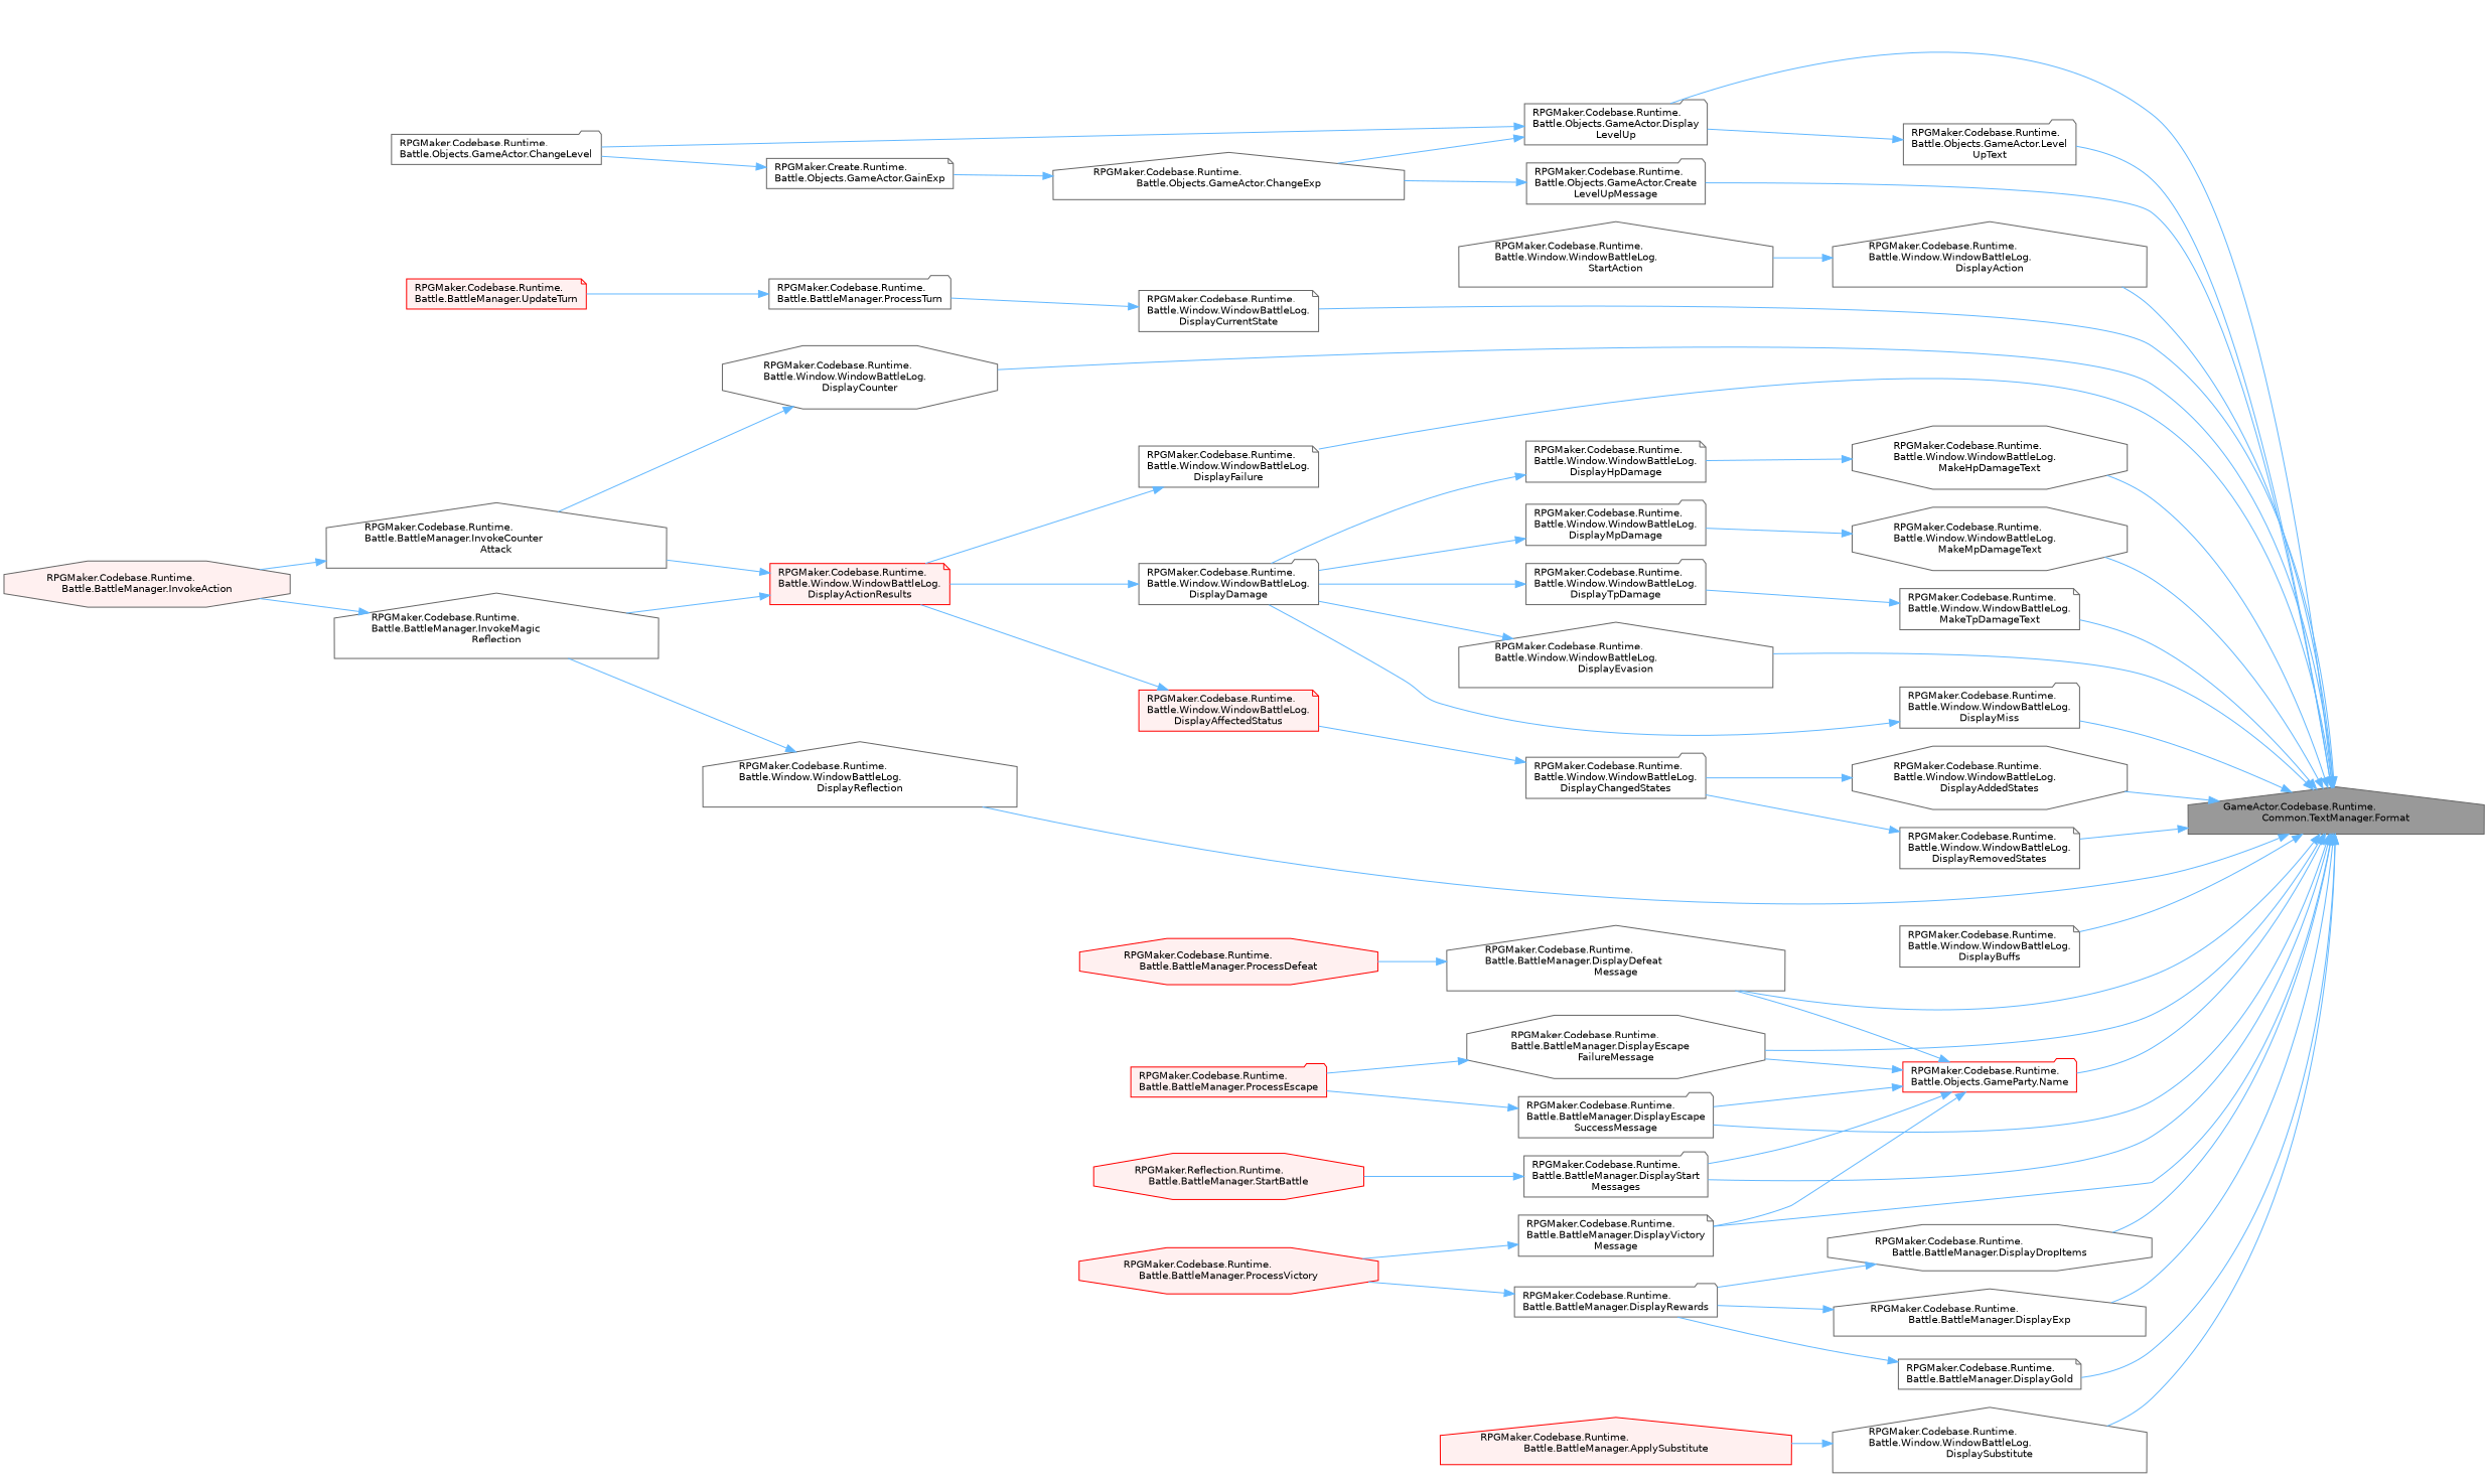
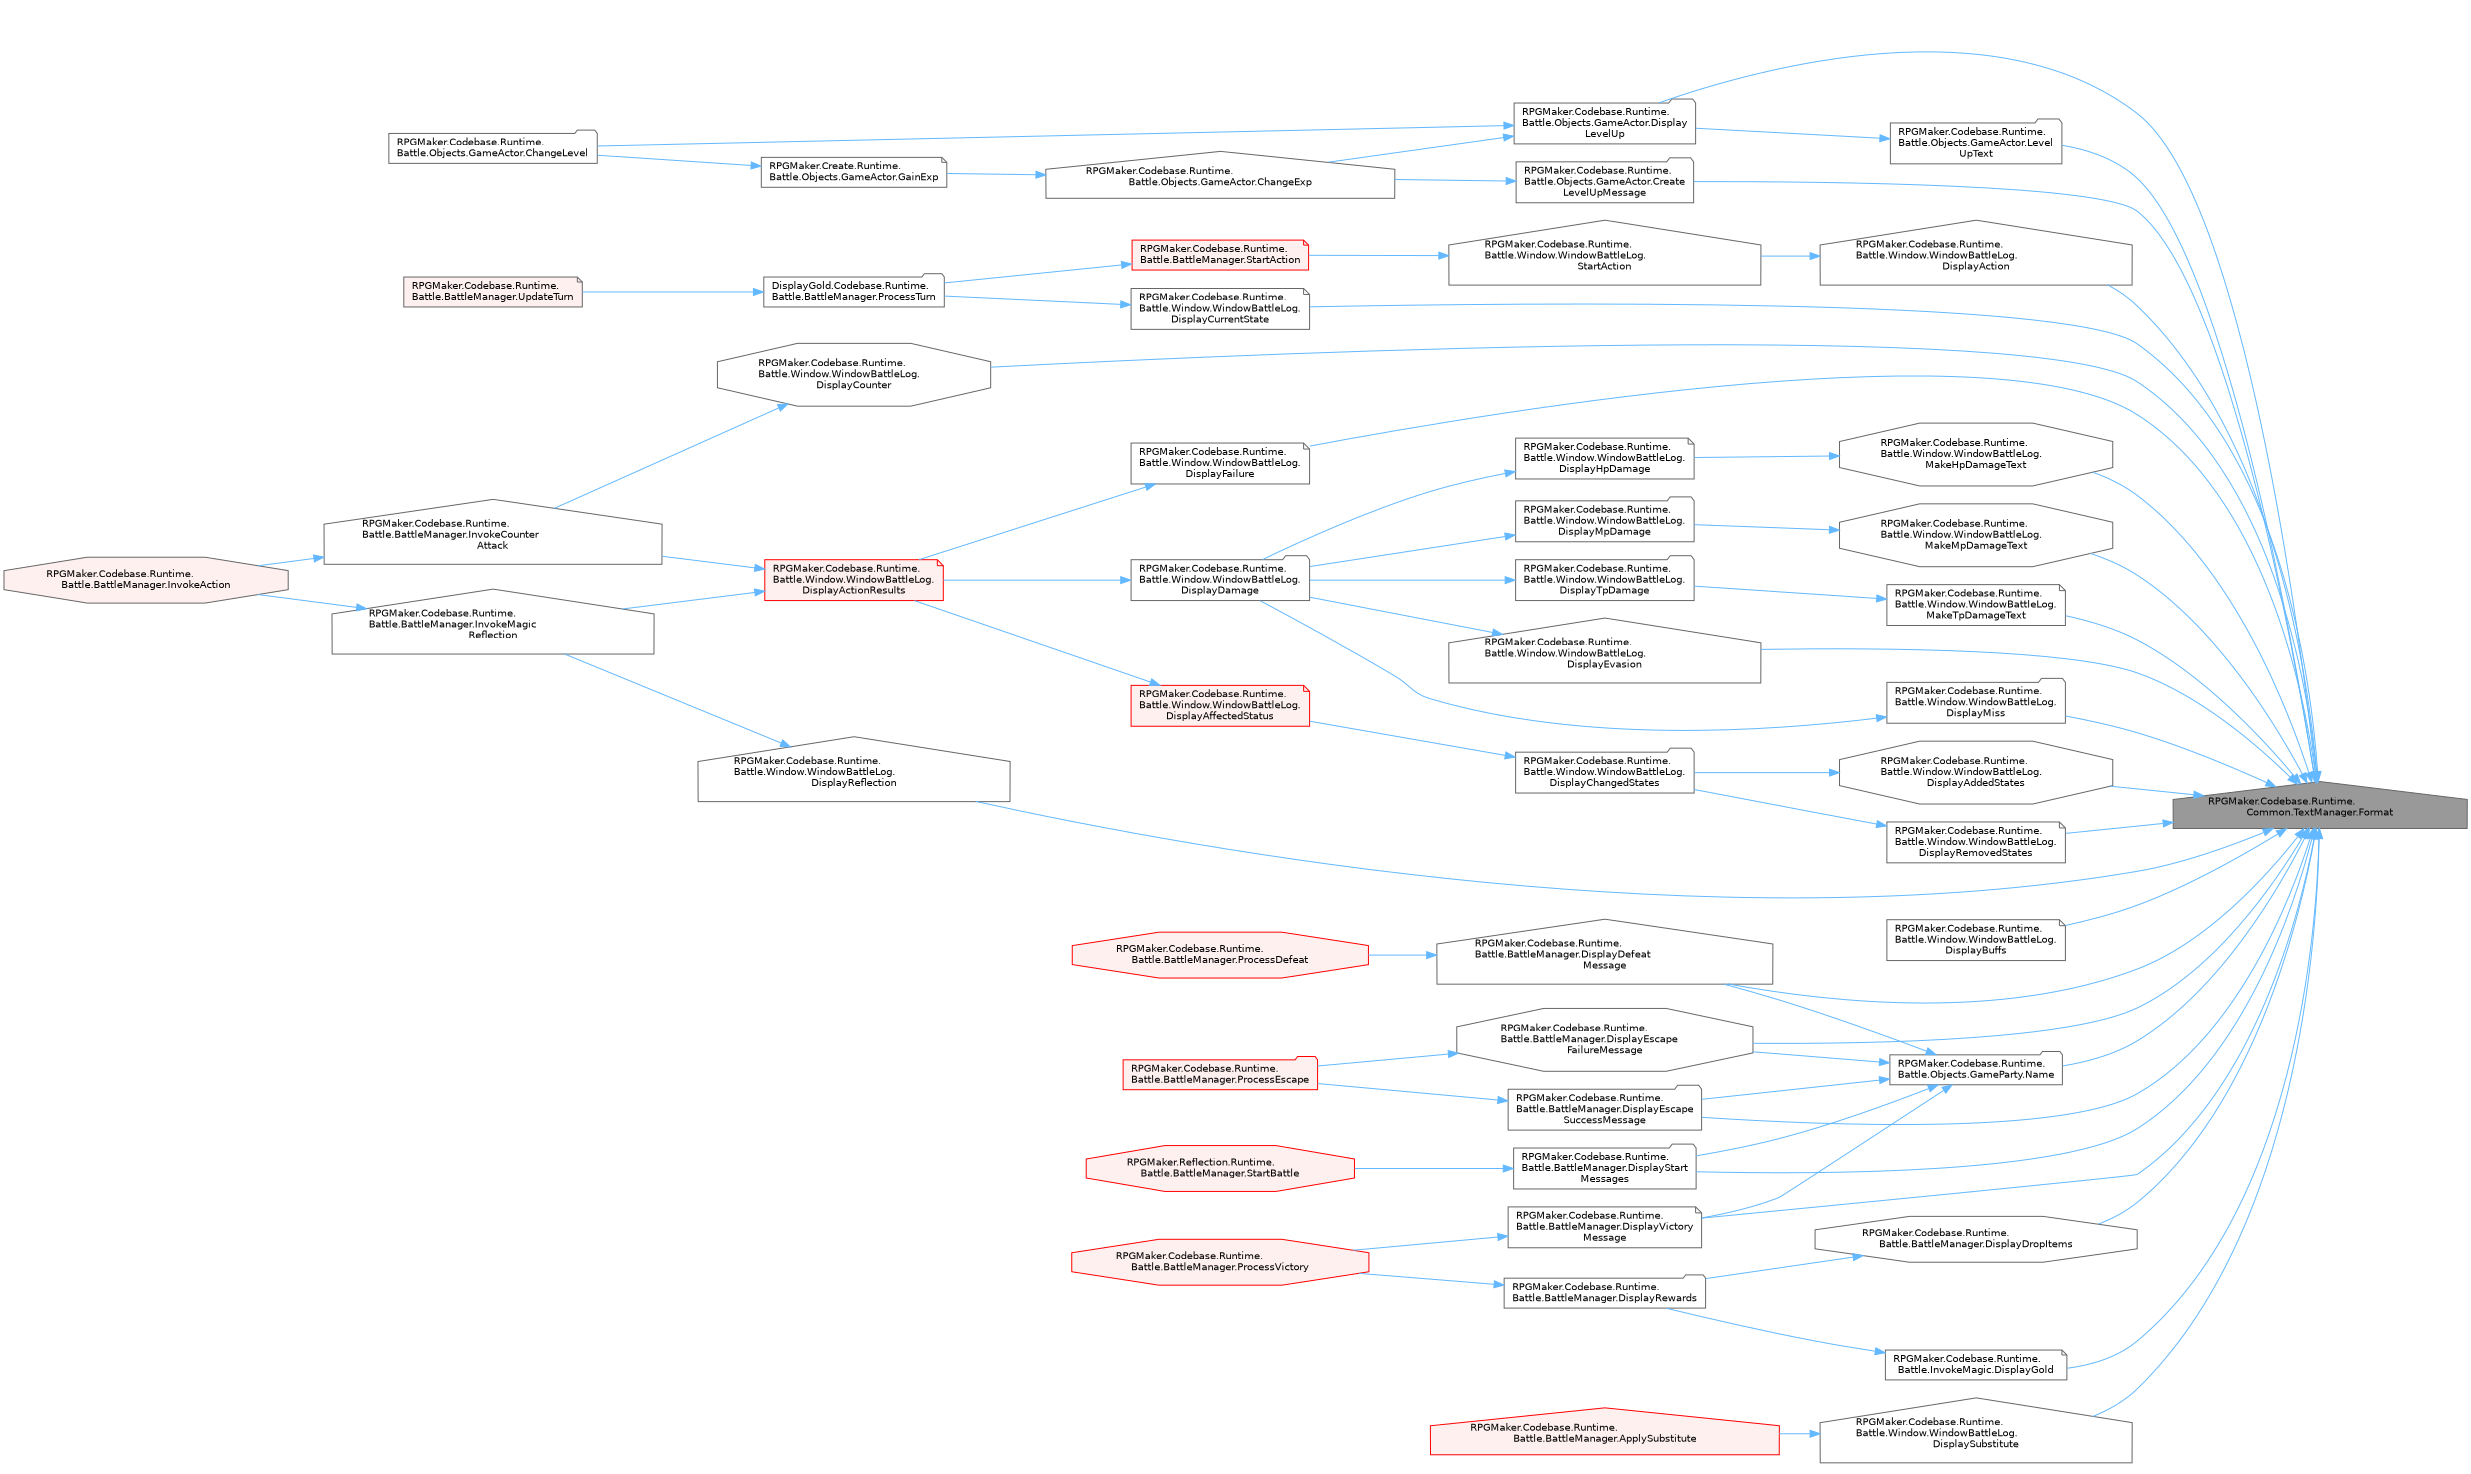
  digraph {
    rankdir=RL
    node [color=grey40 fillcolor=white fontname=Helvetica fontsize=10 shape=folder style=filled]
    edge [color=steelblue1 dir=back fontname=Helvetica fontsize=10 labelfontname=Helvetica labelfontsize=10 style=solid]
-   n1 [color=gray40 fillcolor=grey60 fontcolor=black height=0.2 label="GameActor.Codebase.Runtime.\lCommon.TextManager.Format" shape=house width=0.4]
+   n1 [color=gray40 fillcolor=grey60 fontcolor=black height=0.2 label="RPGMaker.Codebase.Runtime.\lCommon.TextManager.Format" shape=house width=0.4]
    n2 [height=0.2 label="RPGMaker.Codebase.Runtime.\lBattle.Objects.GameActor.Create\lLevelUpMessage" width=0.4]
    n3 [height=0.2 label="RPGMaker.Codebase.Runtime.\lBattle.Window.WindowBattleLog.\lDisplayAction" shape=house width=0.4]
    n4 [height=0.2 label="RPGMaker.Codebase.Runtime.\lBattle.Window.WindowBattleLog.\lDisplayAddedStates" shape=octagon width=0.4]
    n5 [height=0.2 label="RPGMaker.Codebase.Runtime.\lBattle.Window.WindowBattleLog.\lDisplayBuffs" shape=note width=0.4]
    n6 [height=0.2 label="RPGMaker.Codebase.Runtime.\lBattle.Window.WindowBattleLog.\lDisplayCounter" shape=octagon width=0.4]
    n7 [height=0.2 label="RPGMaker.Codebase.Runtime.\lBattle.Window.WindowBattleLog.\lDisplayCurrentState" shape=note width=0.4]
    n8 [height=0.2 label="RPGMaker.Codebase.Runtime.\lBattle.BattleManager.DisplayDefeat\lMessage" shape=house width=0.4]
    n9 [height=0.2 label="RPGMaker.Codebase.Runtime.\lBattle.BattleManager.DisplayDropItems" shape=octagon width=0.4]
    n10 [height=0.2 label="RPGMaker.Codebase.Runtime.\lBattle.BattleManager.DisplayEscape\lFailureMessage" shape=octagon width=0.4]
    n11 [height=0.2 label="RPGMaker.Codebase.Runtime.\lBattle.BattleManager.DisplayEscape\lSuccessMessage" width=0.4]
    n12 [height=0.2 label="RPGMaker.Codebase.Runtime.\lBattle.Window.WindowBattleLog.\lDisplayEvasion" shape=house width=0.4]
-   n13 [height=0.2 label="RPGMaker.Codebase.Runtime.\lBattle.BattleManager.DisplayExp" shape=house width=0.4]
    n14 [height=0.2 label="RPGMaker.Codebase.Runtime.\lBattle.Window.WindowBattleLog.\lDisplayFailure" shape=note width=0.4]
-   n15 [height=0.2 label="RPGMaker.Codebase.Runtime.\lBattle.BattleManager.DisplayGold" shape=note width=0.4]
+   n15 [height=0.2 label="RPGMaker.Codebase.Runtime.\lBattle.InvokeMagic.DisplayGold" shape=note width=0.4]
    n16 [height=0.2 label="RPGMaker.Codebase.Runtime.\lBattle.Objects.GameActor.Display\lLevelUp" width=0.4]
    n17 [height=0.2 label="RPGMaker.Codebase.Runtime.\lBattle.Window.WindowBattleLog.\lDisplayMiss" width=0.4]
    n18 [height=0.2 label="RPGMaker.Codebase.Runtime.\lBattle.Window.WindowBattleLog.\lDisplayReflection" shape=house width=0.4]
    n19 [height=0.2 label="RPGMaker.Codebase.Runtime.\lBattle.Window.WindowBattleLog.\lDisplayRemovedStates" shape=note width=0.4]
    n20 [height=0.2 label="RPGMaker.Codebase.Runtime.\lBattle.BattleManager.DisplayStart\lMessages" width=0.4]
    n21 [height=0.2 label="RPGMaker.Codebase.Runtime.\lBattle.Window.WindowBattleLog.\lDisplaySubstitute" shape=house width=0.4]
    n22 [height=0.2 label="RPGMaker.Codebase.Runtime.\lBattle.BattleManager.DisplayVictory\lMessage" shape=note width=0.4]
    n23 [height=0.2 label="RPGMaker.Codebase.Runtime.\lBattle.Objects.GameActor.Level\lUpText" width=0.4]
    n24 [height=0.2 label="RPGMaker.Codebase.Runtime.\lBattle.Window.WindowBattleLog.\lMakeHpDamageText" shape=octagon width=0.4]
    n25 [height=0.2 label="RPGMaker.Codebase.Runtime.\lBattle.Window.WindowBattleLog.\lMakeMpDamageText" shape=octagon width=0.4]
    n26 [height=0.2 label="RPGMaker.Codebase.Runtime.\lBattle.Window.WindowBattleLog.\lMakeTpDamageText" shape=note width=0.4]
-   n27 [color=red height=0.2 label="RPGMaker.Codebase.Runtime.\lBattle.Objects.GameParty.Name" width=0.4]
+   n27 [height=0.2 label="RPGMaker.Codebase.Runtime.\lBattle.Objects.GameParty.Name" width=0.4]
    n28 [height=0.2 label="RPGMaker.Codebase.Runtime.\lBattle.Objects.GameActor.ChangeExp" shape=house width=0.4]
    n29 [height=0.2 label="RPGMaker.Codebase.Runtime.\lBattle.Window.WindowBattleLog.\lStartAction" shape=house width=0.4]
    n30 [height=0.2 label="RPGMaker.Codebase.Runtime.\lBattle.Window.WindowBattleLog.\lDisplayChangedStates" width=0.4]
    n31 [height=0.2 label="RPGMaker.Codebase.Runtime.\lBattle.BattleManager.InvokeCounter\lAttack" shape=house width=0.4]
-   n32 [height=0.2 label="RPGMaker.Codebase.Runtime.\lBattle.BattleManager.ProcessTurn" width=0.4]
+   n32 [height=0.2 label="DisplayGold.Codebase.Runtime.\lBattle.BattleManager.ProcessTurn" width=0.4]
    n33 [color=red fillcolor="#FFF0F0" height=0.2 label="RPGMaker.Codebase.Runtime.\lBattle.BattleManager.ProcessDefeat" shape=octagon width=0.4]
    n34 [height=0.2 label="RPGMaker.Codebase.Runtime.\lBattle.BattleManager.DisplayRewards" width=0.4]
    n35 [color=red fillcolor="#FFF0F0" height=0.2 label="RPGMaker.Codebase.Runtime.\lBattle.BattleManager.ProcessEscape" width=0.4]
    n36 [height=0.2 label="RPGMaker.Codebase.Runtime.\lBattle.Window.WindowBattleLog.\lDisplayDamage" width=0.4]
    n37 [color=red fillcolor="#FFF0F0" height=0.2 label="RPGMaker.Codebase.Runtime.\lBattle.Window.WindowBattleLog.\lDisplayActionResults" shape=note width=0.4]
    n38 [height=0.2 label="RPGMaker.Codebase.Runtime.\lBattle.Objects.GameActor.ChangeLevel" width=0.4]
    n39 [height=0.2 label="RPGMaker.Codebase.Runtime.\lBattle.BattleManager.InvokeMagic\lReflection" shape=house width=0.4]
    n40 [color=red fillcolor="#FFF0F0" height=0.2 label="RPGMaker.Reflection.Runtime.\lBattle.BattleManager.StartBattle" shape=octagon width=0.4]
    n41 [color=red fillcolor="#FFF0F0" height=0.2 label="RPGMaker.Codebase.Runtime.\lBattle.BattleManager.ApplySubstitute" shape=house width=0.4]
    n42 [color=red fillcolor="#FFF0F0" height=0.2 label="RPGMaker.Codebase.Runtime.\lBattle.BattleManager.ProcessVictory" shape=octagon width=0.4]
    n43 [height=0.2 label="RPGMaker.Codebase.Runtime.\lBattle.Window.WindowBattleLog.\lDisplayHpDamage" shape=note width=0.4]
    n44 [height=0.2 label="RPGMaker.Codebase.Runtime.\lBattle.Window.WindowBattleLog.\lDisplayMpDamage" width=0.4]
    n45 [height=0.2 label="RPGMaker.Codebase.Runtime.\lBattle.Window.WindowBattleLog.\lDisplayTpDamage" width=0.4]
    n46 [height=0.2 label="RPGMaker.Create.Runtime.\lBattle.Objects.GameActor.GainExp" shape=note width=0.4]
-   n48 [color=red fillcolor="#FFF0F0" height=0.2 label="RPGMaker.Codebase.Runtime.\lBattle.BattleManager.UpdateTurn" shape=note width=0.4]
+   n47 [color=red fillcolor="#FFF0F0" height=0.2 label="RPGMaker.Codebase.Runtime.\lBattle.BattleManager.StartAction" shape=note width=0.4]
+   n48 [fillcolor="#FFF0F0" height=0.2 label="RPGMaker.Codebase.Runtime.\lBattle.BattleManager.UpdateTurn" shape=note width=0.4]
    n49 [color=red fillcolor="#FFF0F0" height=0.2 label="RPGMaker.Codebase.Runtime.\lBattle.Window.WindowBattleLog.\lDisplayAffectedStatus" shape=note width=0.4]
    n50 [fillcolor="#FFF0F0" height=0.2 label="RPGMaker.Codebase.Runtime.\lBattle.BattleManager.InvokeAction" shape=octagon width=0.4]
    n1 -> n2
    n1 -> n3
    n1 -> n4
    n1 -> n5
    n1 -> n6
    n1 -> n7
    n1 -> n8
    n1 -> n9
    n1 -> n10
    n1 -> n11
    n1 -> n12
-   n1 -> n13
    n1 -> n14
    n1 -> n15
    n1 -> n16
    n1 -> n17
    n1 -> n18
    n1 -> n19
    n1 -> n20
    n1 -> n21
    n1 -> n22
    n1 -> n23
    n1 -> n24
    n1 -> n25
    n1 -> n26
    n1 -> n27
    n2 -> n28
    n3 -> n29
    n4 -> n30
    n6 -> n31
    n7 -> n32
    n8 -> n33
    n9 -> n34
    n10 -> n35
    n11 -> n35
    n12 -> n36
-   n13 -> n34
    n14 -> n37
    n15 -> n34
    n16 -> n28
    n16 -> n38
    n17 -> n36
    n18 -> n39
    n19 -> n30
    n20 -> n40
    n21 -> n41
    n22 -> n42
    n23 -> n16
    n24 -> n43
    n25 -> n44
    n26 -> n45
    n27 -> n8
    n27 -> n10
    n27 -> n11
    n27 -> n20
    n27 -> n22
    n28 -> n46
+   n29 -> n47
    n30 -> n49
    n31 -> n50
    n32 -> n48
    n34 -> n42
    n36 -> n37
    n37 -> n31
    n37 -> n39
    n39 -> n50
    n43 -> n36
    n44 -> n36
    n45 -> n36
    n46 -> n38
+   n47 -> n32
    n49 -> n37
  }
